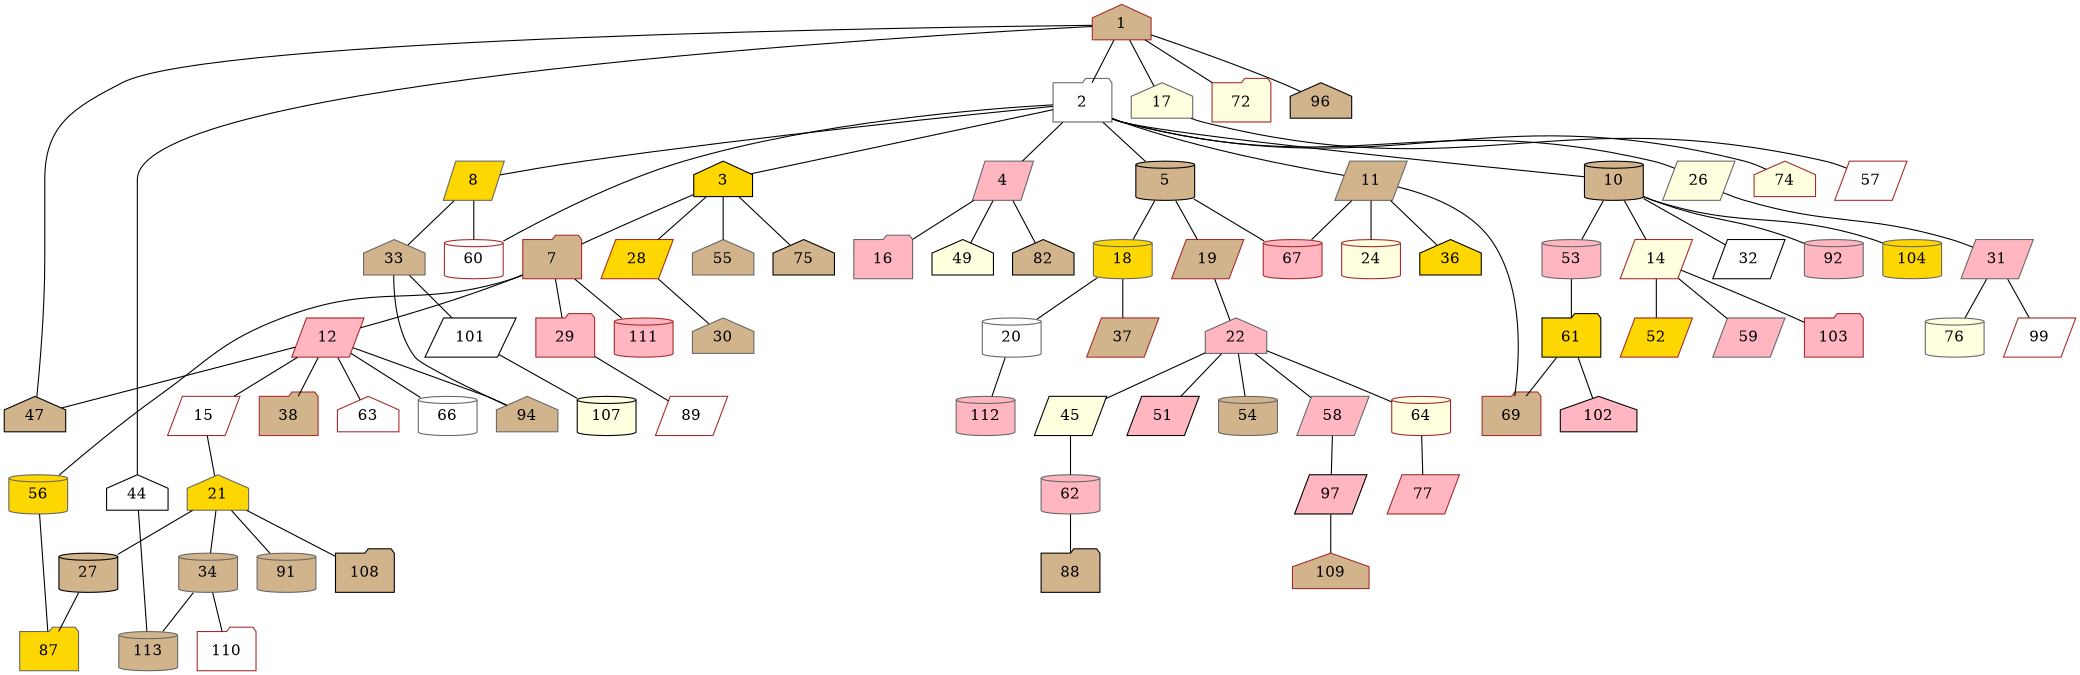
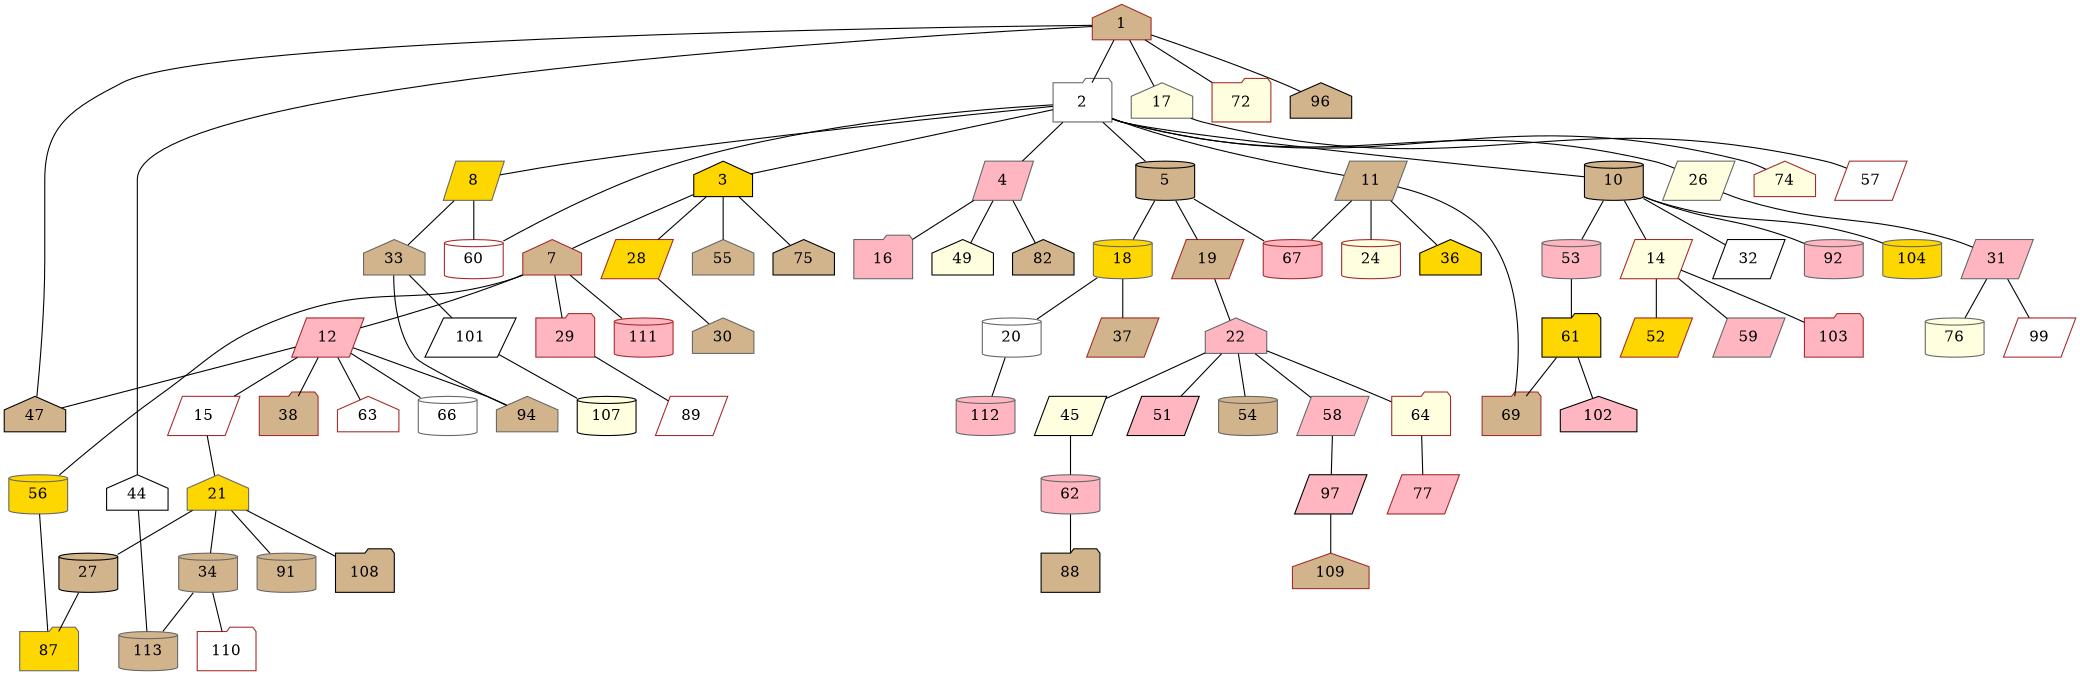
  graph {
    node [color=gray40 fillcolor=tan shape=parallelogram style=filled]
    1 [color=brown shape=house super="+13"]
    2 [fillcolor=white shape=folder super="+6"]
    17 [fillcolor=lightyellow shape=house super="+42"]
    44 [color=black fillcolor=white shape=house super="+65"]
    47 [color=black shape=house super="+68"]
    72 [color=brown fillcolor=lightyellow shape=folder]
    96 [color=black shape=house]
    3 [color=black fillcolor=gold shape=house super="+23"]
    4 [fillcolor=lightpink super="+35"]
    5 [color=black shape=cylinder super="+9"]
    8 [fillcolor=gold super="+81"]
    10 [color=black shape=cylinder super="+50"]
    11 [super="+30"]
    26 [fillcolor=lightyellow]
    60 [color=brown fillcolor=white shape=cylinder]
    74 [color=brown fillcolor=lightyellow shape=house]
    57 [color=brown fillcolor=white super="+84"]
    113 [shape=cylinder]
-   7 [color=brown shape=folder]
+   7 [color=brown shape=house]
    28 [color=brown fillcolor=gold super="+105"]
    55 [shape=house]
    75 [color=black shape=house]
    16 [fillcolor=lightpink shape=folder]
    49 [color=black fillcolor=lightyellow shape=house]
    82 [color=black shape=house super="+85"]
    18 [fillcolor=gold shape=cylinder super="+39"]
    19 [color=brown super="+41"]
    67 [color=brown fillcolor=lightpink shape=cylinder super="+79"]
    33 [shape=house super="+86"]
    14 [color=brown fillcolor=lightyellow super="+43"]
    32 [color=black fillcolor=white]
    53 [fillcolor=lightpink shape=cylinder]
    92 [fillcolor=lightpink shape=cylinder]
    104 [fillcolor=gold shape=cylinder]
    24 [color=brown fillcolor=lightyellow shape=cylinder super="+106"]
    36 [color=black fillcolor=gold shape=house super="+95"]
    69 [color=brown shape=folder]
    31 [fillcolor=lightpink super="+83"]
    12 [color=brown fillcolor=lightpink super="+48"]
    29 [color=brown fillcolor=lightpink shape=folder super="+73"]
    56 [fillcolor=gold shape=cylinder]
    111 [color=brown fillcolor=lightpink shape=cylinder]
    n43 [label=30 shape=house]
    20 [fillcolor=white shape=cylinder super="+40"]
    37 [color=brown]
    22 [fillcolor=lightpink shape=house super="+46"]
    15 [color=brown fillcolor=white super="+98"]
    38 [color=brown shape=folder]
    63 [color=brown fillcolor=white shape=house]
    66 [fillcolor=white shape=cylinder]
    94 [shape=house]
    89 [color=brown fillcolor=white]
    87 [fillcolor=gold shape=folder]
    101 [color=black fillcolor=white]
    52 [color=brown fillcolor=gold]
    59 [fillcolor=lightpink]
    103 [color=brown fillcolor=lightpink shape=folder]
    61 [color=black fillcolor=gold shape=folder super="+90"]
    21 [fillcolor=gold shape=house super="+25"]
    27 [color=black shape=cylinder super="+71"]
    34 [shape=cylinder super="+78"]
    91 [shape=cylinder]
    108 [color=black shape=folder]
    112 [fillcolor=lightpink shape=cylinder]
    45 [color=black fillcolor=lightyellow]
    51 [color=black fillcolor=lightpink]
    54 [shape=cylinder]
    58 [fillcolor=lightpink super="+70"]
-   64 [color=brown fillcolor=lightyellow shape=cylinder super="+93"]
+   64 [color=brown fillcolor=lightyellow shape=folder super="+93"]
    110 [color=brown fillcolor=white shape=folder]
    62 [fillcolor=lightpink shape=cylinder]
    97 [color=black fillcolor=lightpink super="+100"]
    77 [color=brown fillcolor=lightpink]
    76 [fillcolor=lightyellow shape=cylinder]
    99 [color=brown fillcolor=white]
    107 [color=black fillcolor=lightyellow shape=cylinder]
    88 [color=black shape=folder]
    102 [color=black fillcolor=lightpink shape=house]
    109 [color=brown shape=house]
    1 -- 2
    1 -- 17
    1 -- 44
    1 -- 47
    1 -- 72
    1 -- 96
    2 -- 3
    2 -- 4
    2 -- 5
    2 -- 8
    2 -- 10
    2 -- 11
    2 -- 26
    2 -- 60
    2 -- 74
    17 -- 57
    44 -- 113
    3 -- 7
    3 -- 28
    3 -- 55
    3 -- 75
    4 -- 16
    4 -- 49
    4 -- 82
    5 -- 18
    5 -- 19
    5 -- 67
    8 -- 60
    8 -- 33
    10 -- 14
    10 -- 32
    10 -- 53
    10 -- 92
    10 -- 104
    11 -- 67
    11 -- 24
    11 -- 36
    11 -- 69
    26 -- 31
    7 -- 12
    7 -- 29
    7 -- 56
    7 -- 111
    28 -- n43
    18 -- 20
    18 -- 37
    19 -- 22
    33 -- 94
    33 -- 101
    14 -- 52
    14 -- 59
    14 -- 103
    53 -- 61
    31 -- 76
    31 -- 99
    12 -- 47
    12 -- 15
    12 -- 38
    12 -- 63
    12 -- 66
    12 -- 94
    29 -- 89
    56 -- 87
    20 -- 112
    22 -- 45
    22 -- 51
    22 -- 54
    22 -- 58
    22 -- 64
    15 -- 21
    101 -- 107
    61 -- 69
    61 -- 102
    21 -- 27
    21 -- 34
    21 -- 91
    21 -- 108
    27 -- 87
    34 -- 113
    34 -- 110
    45 -- 62
    58 -- 97
    64 -- 77
    62 -- 88
    97 -- 109
  }
